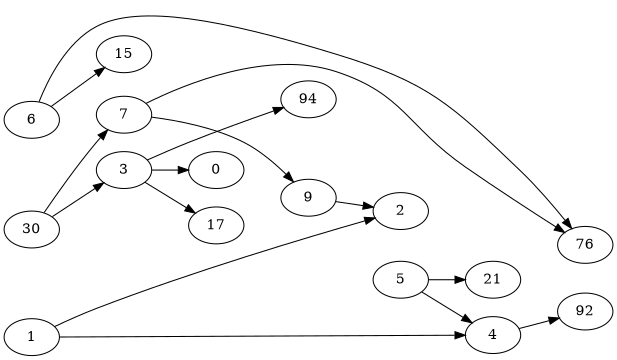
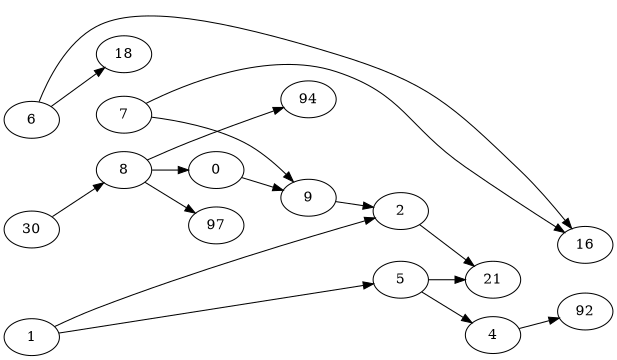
  digraph {
    rankdir=LR
    edge [weight=0]
    0
    9
    1
    2
    5
    n6 [label=21]
    4
    n8 [label=92]
    6
-   15
-   16 [label=76]
+   15 [label=18]
+   16
    7
-   8 [label=3]
+   8
    n14 [label=94]
-   17
+   17 [label=97]
    n16 [label=30]
+   0 -> 9
    9 -> 2
    1 -> 2
-   1 -> 4
+   1 -> 5
+   2 -> n6
    5 -> n6 [weight=1]
    5 -> 4
    4 -> n8
    6 -> 15
    6 -> 16
    7 -> 9
    7 -> 16
    8 -> 0 [weight=1]
    8 -> n14
    8 -> 17
-   n16 -> 7
    n16 -> 8
  }
